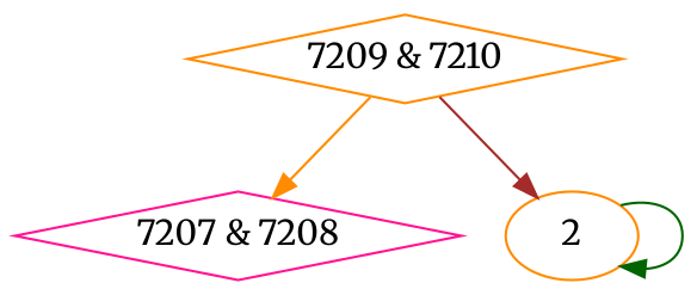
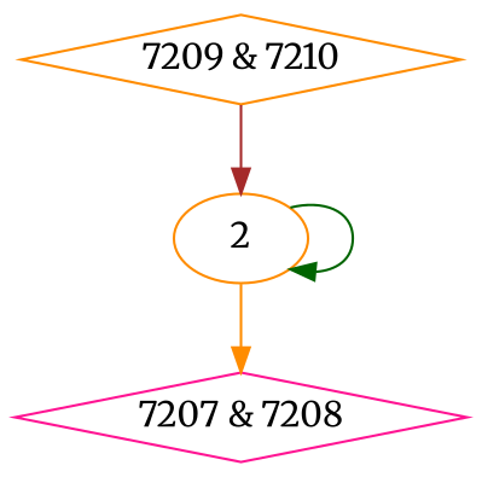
  digraph {
    fontname=Merriweather
    node [color=darkorange fontname=Merriweather shape=diamond]
    edge [fontname=Merriweather]
    n1 [color=deeppink label="7207 & 7208"]
    n2 [label="7209 & 7210"]
    2 [shape=""]
-   n2 -> n1 [color=darkorange]
+   2 -> n1 [color=darkorange]
    n2 -> 2 [color=brown]
    2 -> 2 [color=darkgreen]
  }
